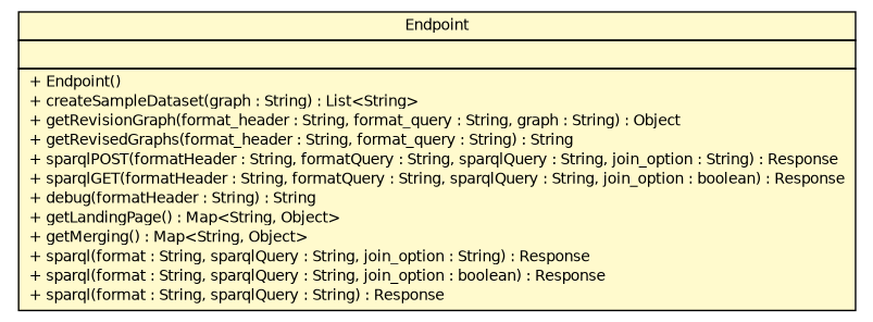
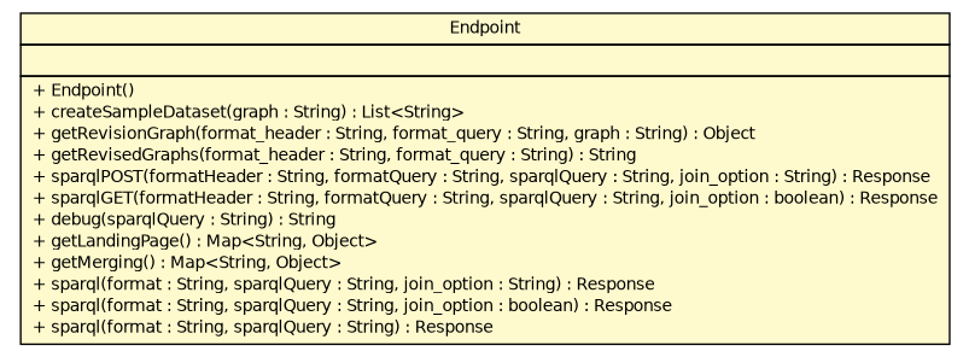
  digraph {
    nodesep=0.25
    ranksep=0.5
    rankdir=LR
-   n1 [fontcolor=black fontname=Helvetica fontsize=10.0 label=<<table title="de.tud.plt.r43ples.webservice.Endpoint" border="0" cellborder="1" cellspacing="0" cellpadding="2" port="p" bgcolor="lemonChiffon" href="./Endpoint.html"> 		<tr><td><table border="0" cellspacing="0" cellpadding="1"> <tr><td align="center" balign="center"> Endpoint </td></tr> 		</table></td></tr> 		<tr><td><table border="0" cellspacing="0" cellpadding="1"> <tr><td align="left" balign="left">  </td></tr> 		</table></td></tr> 		<tr><td><table border="0" cellspacing="0" cellpadding="1"> <tr><td align="left" balign="left"> + Endpoint() </td></tr> <tr><td align="left" balign="left"> + createSampleDataset(graph : String) : List&lt;String&gt; </td></tr> <tr><td align="left" balign="left"> + getRevisionGraph(format_header : String, format_query : String, graph : String) : Object </td></tr> <tr><td align="left" balign="left"> + getRevisedGraphs(format_header : String, format_query : String) : String </td></tr> <tr><td align="left" balign="left"> + sparqlPOST(formatHeader : String, formatQuery : String, sparqlQuery : String, join_option : String) : Response </td></tr> <tr><td align="left" balign="left"> + sparqlGET(formatHeader : String, formatQuery : String, sparqlQuery : String, join_option : boolean) : Response </td></tr> <tr><td align="left" balign="left"> + debug(formatHeader : String) : String </td></tr> <tr><td align="left" balign="left"> + getLandingPage() : Map&lt;String, Object&gt; </td></tr> <tr><td align="left" balign="left"> + getMerging() : Map&lt;String, Object&gt; </td></tr> <tr><td align="left" balign="left"> + sparql(format : String, sparqlQuery : String, join_option : String) : Response </td></tr> <tr><td align="left" balign="left"> + sparql(format : String, sparqlQuery : String, join_option : boolean) : Response </td></tr> <tr><td align="left" balign="left"> + sparql(format : String, sparqlQuery : String) : Response </td></tr> 		</table></td></tr> 		</table>> shape=plaintext]
+   n1 [fontcolor=black fontname=Helvetica fontsize=10.0 label=<<table title="de.tud.plt.r43ples.webservice.Endpoint" border="0" cellborder="1" cellspacing="0" cellpadding="2" port="p" bgcolor="lemonChiffon" href="./Endpoint.html"> 		<tr><td><table border="0" cellspacing="0" cellpadding="1"> <tr><td align="center" balign="center"> Endpoint </td></tr> 		</table></td></tr> 		<tr><td><table border="0" cellspacing="0" cellpadding="1"> <tr><td align="left" balign="left">  </td></tr> 		</table></td></tr> 		<tr><td><table border="0" cellspacing="0" cellpadding="1"> <tr><td align="left" balign="left"> + Endpoint() </td></tr> <tr><td align="left" balign="left"> + createSampleDataset(graph : String) : List&lt;String&gt; </td></tr> <tr><td align="left" balign="left"> + getRevisionGraph(format_header : String, format_query : String, graph : String) : Object </td></tr> <tr><td align="left" balign="left"> + getRevisedGraphs(format_header : String, format_query : String) : String </td></tr> <tr><td align="left" balign="left"> + sparqlPOST(formatHeader : String, formatQuery : String, sparqlQuery : String, join_option : String) : Response </td></tr> <tr><td align="left" balign="left"> + sparqlGET(formatHeader : String, formatQuery : String, sparqlQuery : String, join_option : boolean) : Response </td></tr> <tr><td align="left" balign="left"> + debug(sparqlQuery : String) : String </td></tr> <tr><td align="left" balign="left"> + getLandingPage() : Map&lt;String, Object&gt; </td></tr> <tr><td align="left" balign="left"> + getMerging() : Map&lt;String, Object&gt; </td></tr> <tr><td align="left" balign="left"> + sparql(format : String, sparqlQuery : String, join_option : String) : Response </td></tr> <tr><td align="left" balign="left"> + sparql(format : String, sparqlQuery : String, join_option : boolean) : Response </td></tr> <tr><td align="left" balign="left"> + sparql(format : String, sparqlQuery : String) : Response </td></tr> 		</table></td></tr> 		</table>> shape=plaintext]
  }
